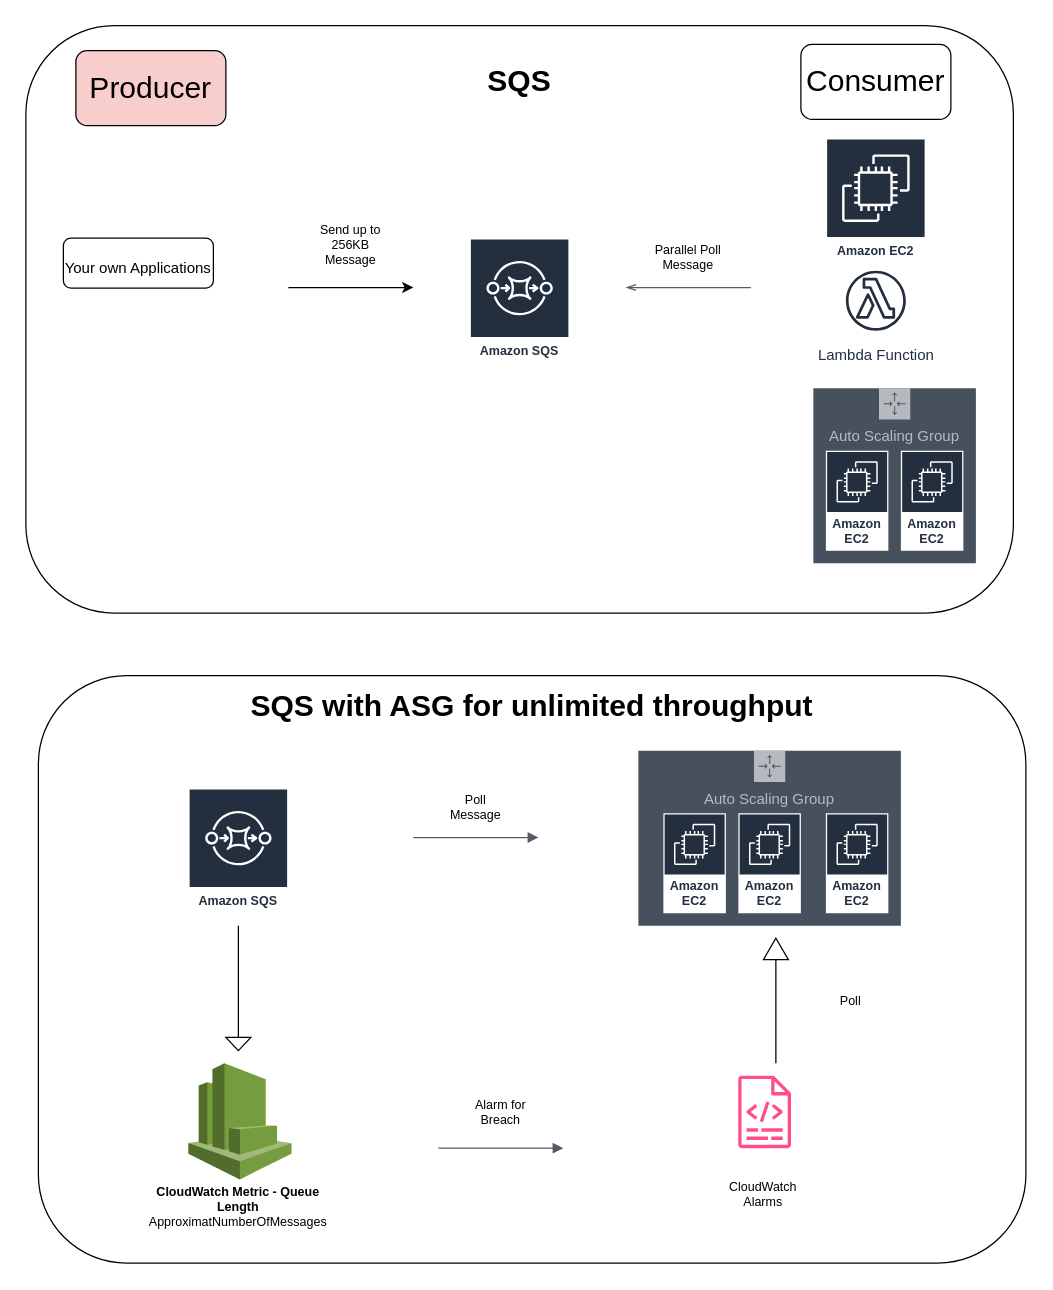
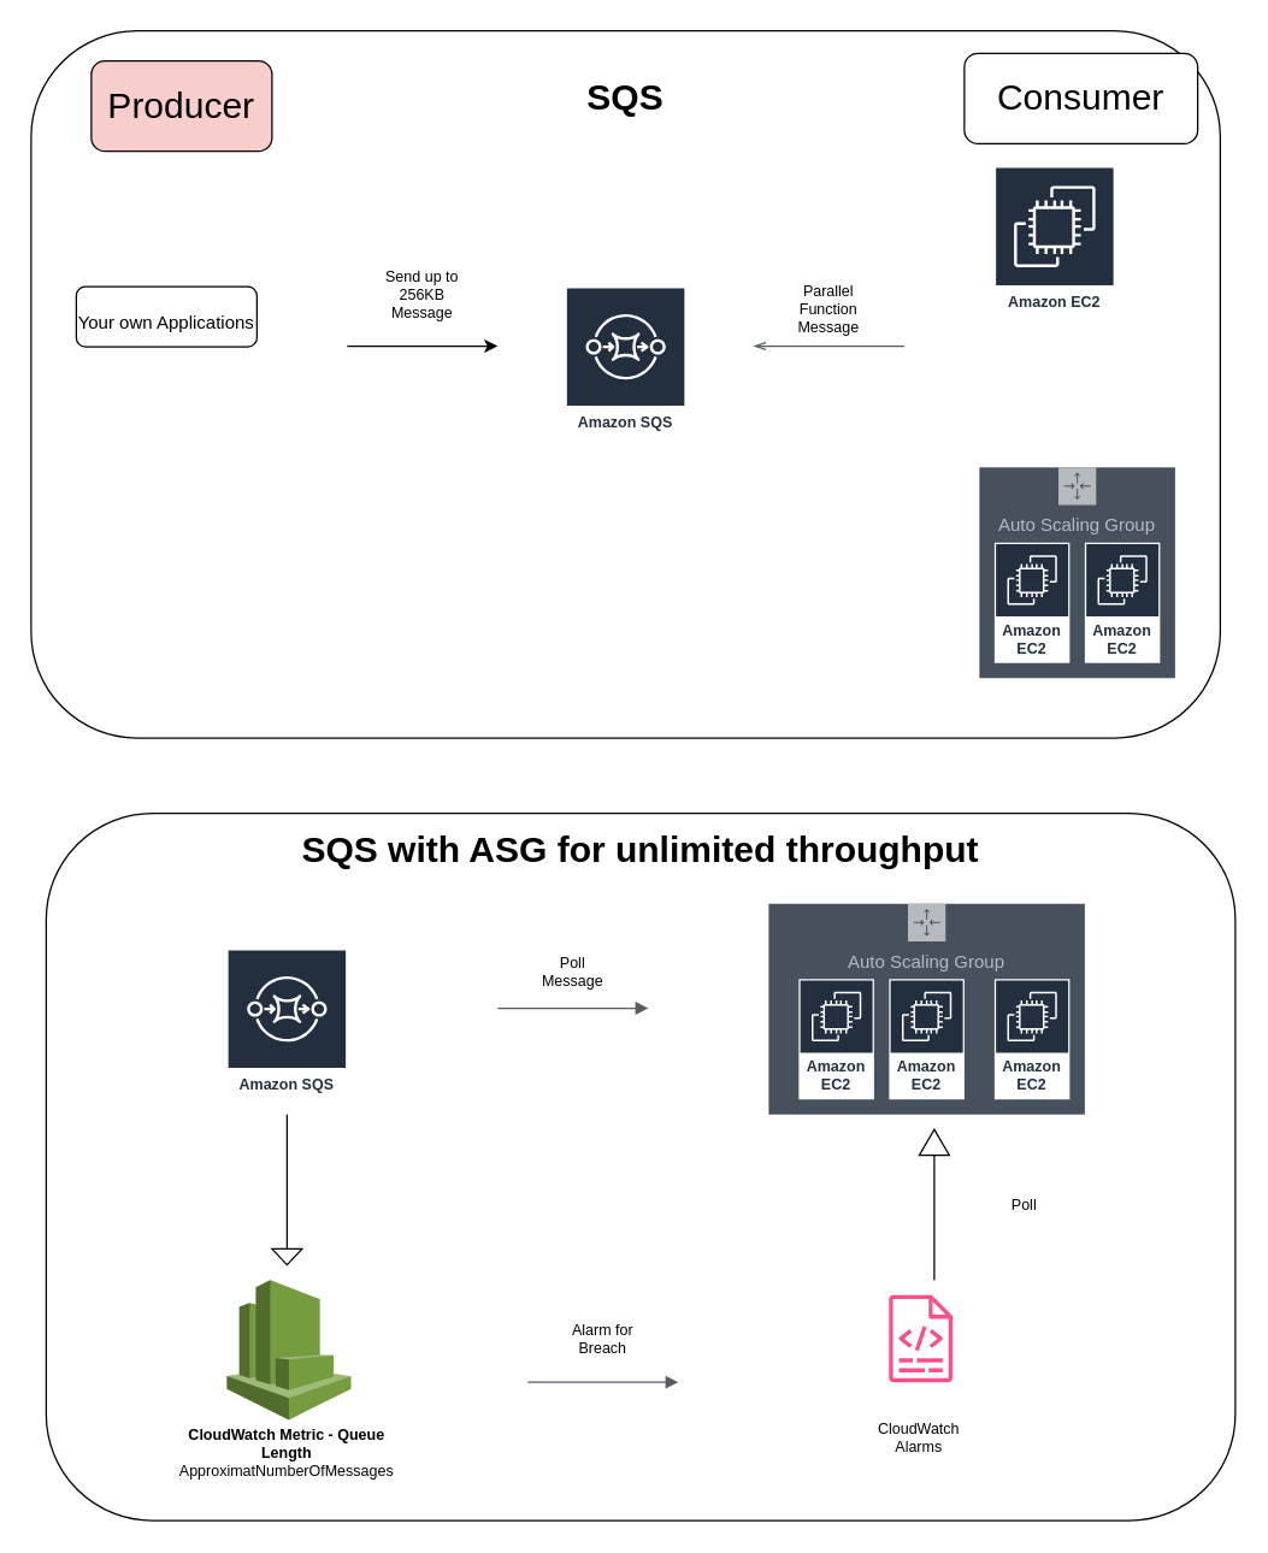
  <mxCell id="0" />
  <mxCell id="1" parent="0" />
  <mxCell id="2" value="" style="rounded=1;whiteSpace=wrap;html=1;" vertex="1" parent="1"><mxGeometry x="20" y="20" width="790" height="470" as="geometry" /></mxCell>
  <mxCell id="3" value="&lt;font style=&quot;font-size: 24px&quot;&gt;SQS&lt;/font&gt;" style="text;html=1;strokeColor=none;fillColor=none;align=center;verticalAlign=middle;whiteSpace=wrap;rounded=0;fontStyle=1" vertex="1" parent="1"><mxGeometry x="385" y="50" width="60" height="30" as="geometry" /></mxCell>
  <mxCell id="4" value="Amazon SQS" style="sketch=0;outlineConnect=0;fontColor=#232F3E;gradientColor=none;strokeColor=#ffffff;fillColor=#232F3E;dashed=0;verticalLabelPosition=middle;verticalAlign=bottom;align=center;html=1;whiteSpace=wrap;fontSize=10;fontStyle=1;spacing=3;shape=mxgraph.aws4.productIcon;prIcon=mxgraph.aws4.sqs;" vertex="1" parent="1"><mxGeometry x="375" y="190" width="80" height="100" as="geometry" /></mxCell>
  <mxCell id="5" value="Producer" style="rounded=1;whiteSpace=wrap;html=1;fontSize=24;fillColor=#f8cecc;" vertex="1" parent="1"><mxGeometry x="60" y="40" width="120" height="60" as="geometry" /></mxCell>
- <mxCell id="6" value="Consumer" style="rounded=1;whiteSpace=wrap;html=1;fontSize=24;" vertex="1" parent="1"><mxGeometry x="640" y="35" width="120" height="60" as="geometry" /></mxCell>
+ <mxCell id="6" value="Consumer" style="rounded=1;whiteSpace=wrap;html=1;fontSize=24;" vertex="1" parent="1"><mxGeometry x="640" y="35" width="155" height="60" as="geometry" /></mxCell>
  <mxCell id="7" value="" style="endArrow=classic;html=1;rounded=0;fontSize=24;edgeStyle=orthogonalEdgeStyle;" edge="1" parent="1"><mxGeometry relative="1" as="geometry"><mxPoint x="230" y="229.5" as="sourcePoint" /><mxPoint x="330" y="229.5" as="targetPoint" /></mxGeometry></mxCell>
  <mxCell id="8" value="" style="edgeStyle=orthogonalEdgeStyle;html=1;endArrow=none;elbow=vertical;startArrow=openThin;startFill=0;strokeColor=#545B64;rounded=0;fontSize=10;" edge="1" parent="1"><mxGeometry width="100" relative="1" as="geometry"><mxPoint x="500" y="229.5" as="sourcePoint" /><mxPoint x="600" y="229.5" as="targetPoint" /></mxGeometry></mxCell>
  <mxCell id="9" value="Send up to 256KB Message" style="text;html=1;strokeColor=none;fillColor=none;align=center;verticalAlign=middle;whiteSpace=wrap;rounded=0;fontSize=10;" vertex="1" parent="1"><mxGeometry x="250" y="180" width="60" height="30" as="geometry" /></mxCell>
- <mxCell id="10" value="Parallel Poll Message" style="text;html=1;strokeColor=none;fillColor=none;align=center;verticalAlign=middle;whiteSpace=wrap;rounded=0;fontSize=10;" vertex="1" parent="1"><mxGeometry x="520" y="190" width="60" height="30" as="geometry" /></mxCell>
+ <mxCell id="10" value="Parallel Function Message" style="text;html=1;strokeColor=none;fillColor=none;align=center;verticalAlign=middle;whiteSpace=wrap;rounded=0;fontSize=10;" vertex="1" parent="1"><mxGeometry x="520" y="190" width="60" height="30" as="geometry" /></mxCell>
  <mxCell id="11" value="Amazon EC2" style="sketch=0;outlineConnect=0;fontColor=#232F3E;gradientColor=none;strokeColor=#ffffff;fillColor=#232F3E;dashed=0;verticalLabelPosition=middle;verticalAlign=bottom;align=center;html=1;whiteSpace=wrap;fontSize=10;fontStyle=1;spacing=3;shape=mxgraph.aws4.productIcon;prIcon=mxgraph.aws4.ec2;" vertex="1" parent="1"><mxGeometry x="660" y="110" width="80" height="100" as="geometry" /></mxCell>
- <mxCell id="12" value="Lambda Function" style="sketch=0;outlineConnect=0;fontColor=#232F3E;gradientColor=none;strokeColor=#232F3E;fillColor=#ffffff;dashed=0;verticalLabelPosition=bottom;verticalAlign=top;align=center;html=1;fontSize=12;fontStyle=0;aspect=fixed;shape=mxgraph.aws4.resourceIcon;resIcon=mxgraph.aws4.lambda_function;" vertex="1" parent="1"><mxGeometry x="670" y="210" width="60" height="60" as="geometry" /></mxCell>
  <mxCell id="13" value="Auto Scaling Group" style="sketch=0;outlineConnect=0;gradientColor=none;html=1;whiteSpace=wrap;fontSize=12;fontStyle=0;shape=mxgraph.aws4.groupCenter;grIcon=mxgraph.aws4.group_auto_scaling_group;grStroke=0;strokeColor=#B6BABF;fillColor=#47515E;verticalAlign=top;align=center;fontColor=#B6BABF;dashed=0;spacingTop=25;" vertex="1" parent="1"><mxGeometry x="650" y="310" width="130" height="140" as="geometry" /></mxCell>
  <mxCell id="14" value="Amazon EC2" style="sketch=0;outlineConnect=0;fontColor=#232F3E;gradientColor=none;strokeColor=#ffffff;fillColor=#232F3E;dashed=0;verticalLabelPosition=middle;verticalAlign=bottom;align=center;html=1;whiteSpace=wrap;fontSize=10;fontStyle=1;spacing=3;shape=mxgraph.aws4.productIcon;prIcon=mxgraph.aws4.ec2;" vertex="1" parent="1"><mxGeometry x="660" y="360" width="50" height="80" as="geometry" /></mxCell>
  <mxCell id="15" value="Amazon EC2" style="sketch=0;outlineConnect=0;fontColor=#232F3E;gradientColor=none;strokeColor=#ffffff;fillColor=#232F3E;dashed=0;verticalLabelPosition=middle;verticalAlign=bottom;align=center;html=1;whiteSpace=wrap;fontSize=10;fontStyle=1;spacing=3;shape=mxgraph.aws4.productIcon;prIcon=mxgraph.aws4.ec2;" vertex="1" parent="1"><mxGeometry x="720" y="360" width="50" height="80" as="geometry" /></mxCell>
  <mxCell id="16" value="" style="rounded=1;whiteSpace=wrap;html=1;" vertex="1" parent="1"><mxGeometry x="30" y="540" width="790" height="470" as="geometry" /></mxCell>
  <mxCell id="17" value="Amazon SQS" style="sketch=0;outlineConnect=0;fontColor=#232F3E;gradientColor=none;strokeColor=#ffffff;fillColor=#232F3E;dashed=0;verticalLabelPosition=middle;verticalAlign=bottom;align=center;html=1;whiteSpace=wrap;fontSize=10;fontStyle=1;spacing=3;shape=mxgraph.aws4.productIcon;prIcon=mxgraph.aws4.sqs;" vertex="1" parent="1"><mxGeometry x="150" y="630" width="80" height="100" as="geometry" /></mxCell>
  <mxCell id="18" value="Auto Scaling Group" style="sketch=0;outlineConnect=0;gradientColor=none;html=1;whiteSpace=wrap;fontSize=12;fontStyle=0;shape=mxgraph.aws4.groupCenter;grIcon=mxgraph.aws4.group_auto_scaling_group;grStroke=0;strokeColor=#B6BABF;fillColor=#47515E;verticalAlign=top;align=center;fontColor=#B6BABF;dashed=0;spacingTop=25;" vertex="1" parent="1"><mxGeometry x="510" y="600" width="210" height="140" as="geometry" /></mxCell>
  <mxCell id="19" value="Amazon EC2" style="sketch=0;outlineConnect=0;fontColor=#232F3E;gradientColor=none;strokeColor=#ffffff;fillColor=#232F3E;dashed=0;verticalLabelPosition=middle;verticalAlign=bottom;align=center;html=1;whiteSpace=wrap;fontSize=10;fontStyle=1;spacing=3;shape=mxgraph.aws4.productIcon;prIcon=mxgraph.aws4.ec2;" vertex="1" parent="1"><mxGeometry x="530" y="650" width="50" height="80" as="geometry" /></mxCell>
  <mxCell id="20" value="Amazon EC2" style="sketch=0;outlineConnect=0;fontColor=#232F3E;gradientColor=none;strokeColor=#ffffff;fillColor=#232F3E;dashed=0;verticalLabelPosition=middle;verticalAlign=bottom;align=center;html=1;whiteSpace=wrap;fontSize=10;fontStyle=1;spacing=3;shape=mxgraph.aws4.productIcon;prIcon=mxgraph.aws4.ec2;" vertex="1" parent="1"><mxGeometry x="660" y="650" width="50" height="80" as="geometry" /></mxCell>
  <mxCell id="21" value="Amazon EC2" style="sketch=0;outlineConnect=0;fontColor=#232F3E;gradientColor=none;strokeColor=#ffffff;fillColor=#232F3E;dashed=0;verticalLabelPosition=middle;verticalAlign=bottom;align=center;html=1;whiteSpace=wrap;fontSize=10;fontStyle=1;spacing=3;shape=mxgraph.aws4.productIcon;prIcon=mxgraph.aws4.ec2;" vertex="1" parent="1"><mxGeometry x="590" y="650" width="50" height="80" as="geometry" /></mxCell>
  <mxCell id="22" value="&lt;font style=&quot;font-size: 24px&quot;&gt;SQS with ASG for unlimited throughput&lt;/font&gt;" style="text;html=1;strokeColor=none;fillColor=none;align=center;verticalAlign=middle;whiteSpace=wrap;rounded=0;fontStyle=1" vertex="1" parent="1"><mxGeometry x="190" y="550" width="470" height="30" as="geometry" /></mxCell>
  <mxCell id="23" value="" style="edgeStyle=orthogonalEdgeStyle;html=1;endArrow=block;elbow=vertical;startArrow=none;endFill=1;strokeColor=#545B64;rounded=0;fontSize=10;" edge="1" parent="1"><mxGeometry width="100" relative="1" as="geometry"><mxPoint x="330" y="669.5" as="sourcePoint" /><mxPoint x="430" y="669.5" as="targetPoint" /></mxGeometry></mxCell>
  <mxCell id="24" value="Poll Message" style="text;html=1;strokeColor=none;fillColor=none;align=center;verticalAlign=middle;whiteSpace=wrap;rounded=0;fontSize=10;" vertex="1" parent="1"><mxGeometry x="350" y="630" width="60" height="30" as="geometry" /></mxCell>
  <mxCell id="25" value="" style="outlineConnect=0;dashed=0;verticalLabelPosition=bottom;verticalAlign=top;align=center;html=1;shape=mxgraph.aws3.cloudwatch;fillColor=#759C3E;gradientColor=none;fontSize=10;" vertex="1" parent="1"><mxGeometry x="150" y="850" width="82.5" height="93" as="geometry" /></mxCell>
  <mxCell id="26" value="&lt;b&gt;CloudWatch Metric - Queue Length&lt;/b&gt;&lt;br&gt;ApproximatNumberOfMessages" style="text;html=1;strokeColor=none;fillColor=none;align=center;verticalAlign=middle;whiteSpace=wrap;rounded=0;fontSize=10;" vertex="1" parent="1"><mxGeometry x="120" y="950" width="140" height="30" as="geometry" /></mxCell>
  <mxCell id="27" value="" style="html=1;shadow=0;dashed=0;align=center;verticalAlign=middle;shape=mxgraph.arrows2.arrow;dy=1;dx=10.6;direction=south;notch=0;fontSize=10;" vertex="1" parent="1"><mxGeometry x="180" y="740" width="20" height="100" as="geometry" /></mxCell>
  <mxCell id="28" value="" style="sketch=0;outlineConnect=0;fontColor=#232F3E;gradientColor=none;fillColor=#FF4F8B;strokeColor=none;dashed=0;verticalLabelPosition=bottom;verticalAlign=top;align=center;html=1;fontSize=12;fontStyle=0;aspect=fixed;pointerEvents=1;shape=mxgraph.aws4.logs;" vertex="1" parent="1"><mxGeometry x="572" y="860" width="78" height="58" as="geometry" /></mxCell>
  <mxCell id="29" value="CloudWatch Alarms" style="text;html=1;strokeColor=none;fillColor=none;align=center;verticalAlign=middle;whiteSpace=wrap;rounded=0;fontSize=10;" vertex="1" parent="1"><mxGeometry x="580" y="940" width="60" height="30" as="geometry" /></mxCell>
  <mxCell id="30" value="" style="edgeStyle=orthogonalEdgeStyle;html=1;endArrow=block;elbow=vertical;startArrow=none;endFill=1;strokeColor=#545B64;rounded=0;fontSize=10;" edge="1" parent="1"><mxGeometry width="100" relative="1" as="geometry"><mxPoint x="350" y="918" as="sourcePoint" /><mxPoint x="450" y="918" as="targetPoint" /></mxGeometry></mxCell>
  <mxCell id="31" value="Alarm for Breach" style="text;html=1;strokeColor=none;fillColor=none;align=center;verticalAlign=middle;whiteSpace=wrap;rounded=0;fontSize=10;" vertex="1" parent="1"><mxGeometry x="370" y="874" width="60" height="30" as="geometry" /></mxCell>
  <mxCell id="32" value="" style="html=1;shadow=0;dashed=0;align=center;verticalAlign=middle;shape=mxgraph.arrows2.arrow;dy=1;dx=17.2;direction=north;notch=0;fontSize=10;" vertex="1" parent="1"><mxGeometry x="610" y="750" width="20" height="100" as="geometry" /></mxCell>
  <mxCell id="33" value="Poll" style="text;html=1;strokeColor=none;fillColor=none;align=center;verticalAlign=middle;whiteSpace=wrap;rounded=0;fontSize=10;" vertex="1" parent="1"><mxGeometry x="650" y="785" width="60" height="30" as="geometry" /></mxCell>
  <mxCell id="34" value="&lt;font style=&quot;font-size: 12px&quot;&gt;Your own Applications&lt;/font&gt;" style="rounded=1;whiteSpace=wrap;html=1;fontSize=24;" vertex="1" parent="1"><mxGeometry x="50" y="190" width="120" height="40" as="geometry" /></mxCell>
